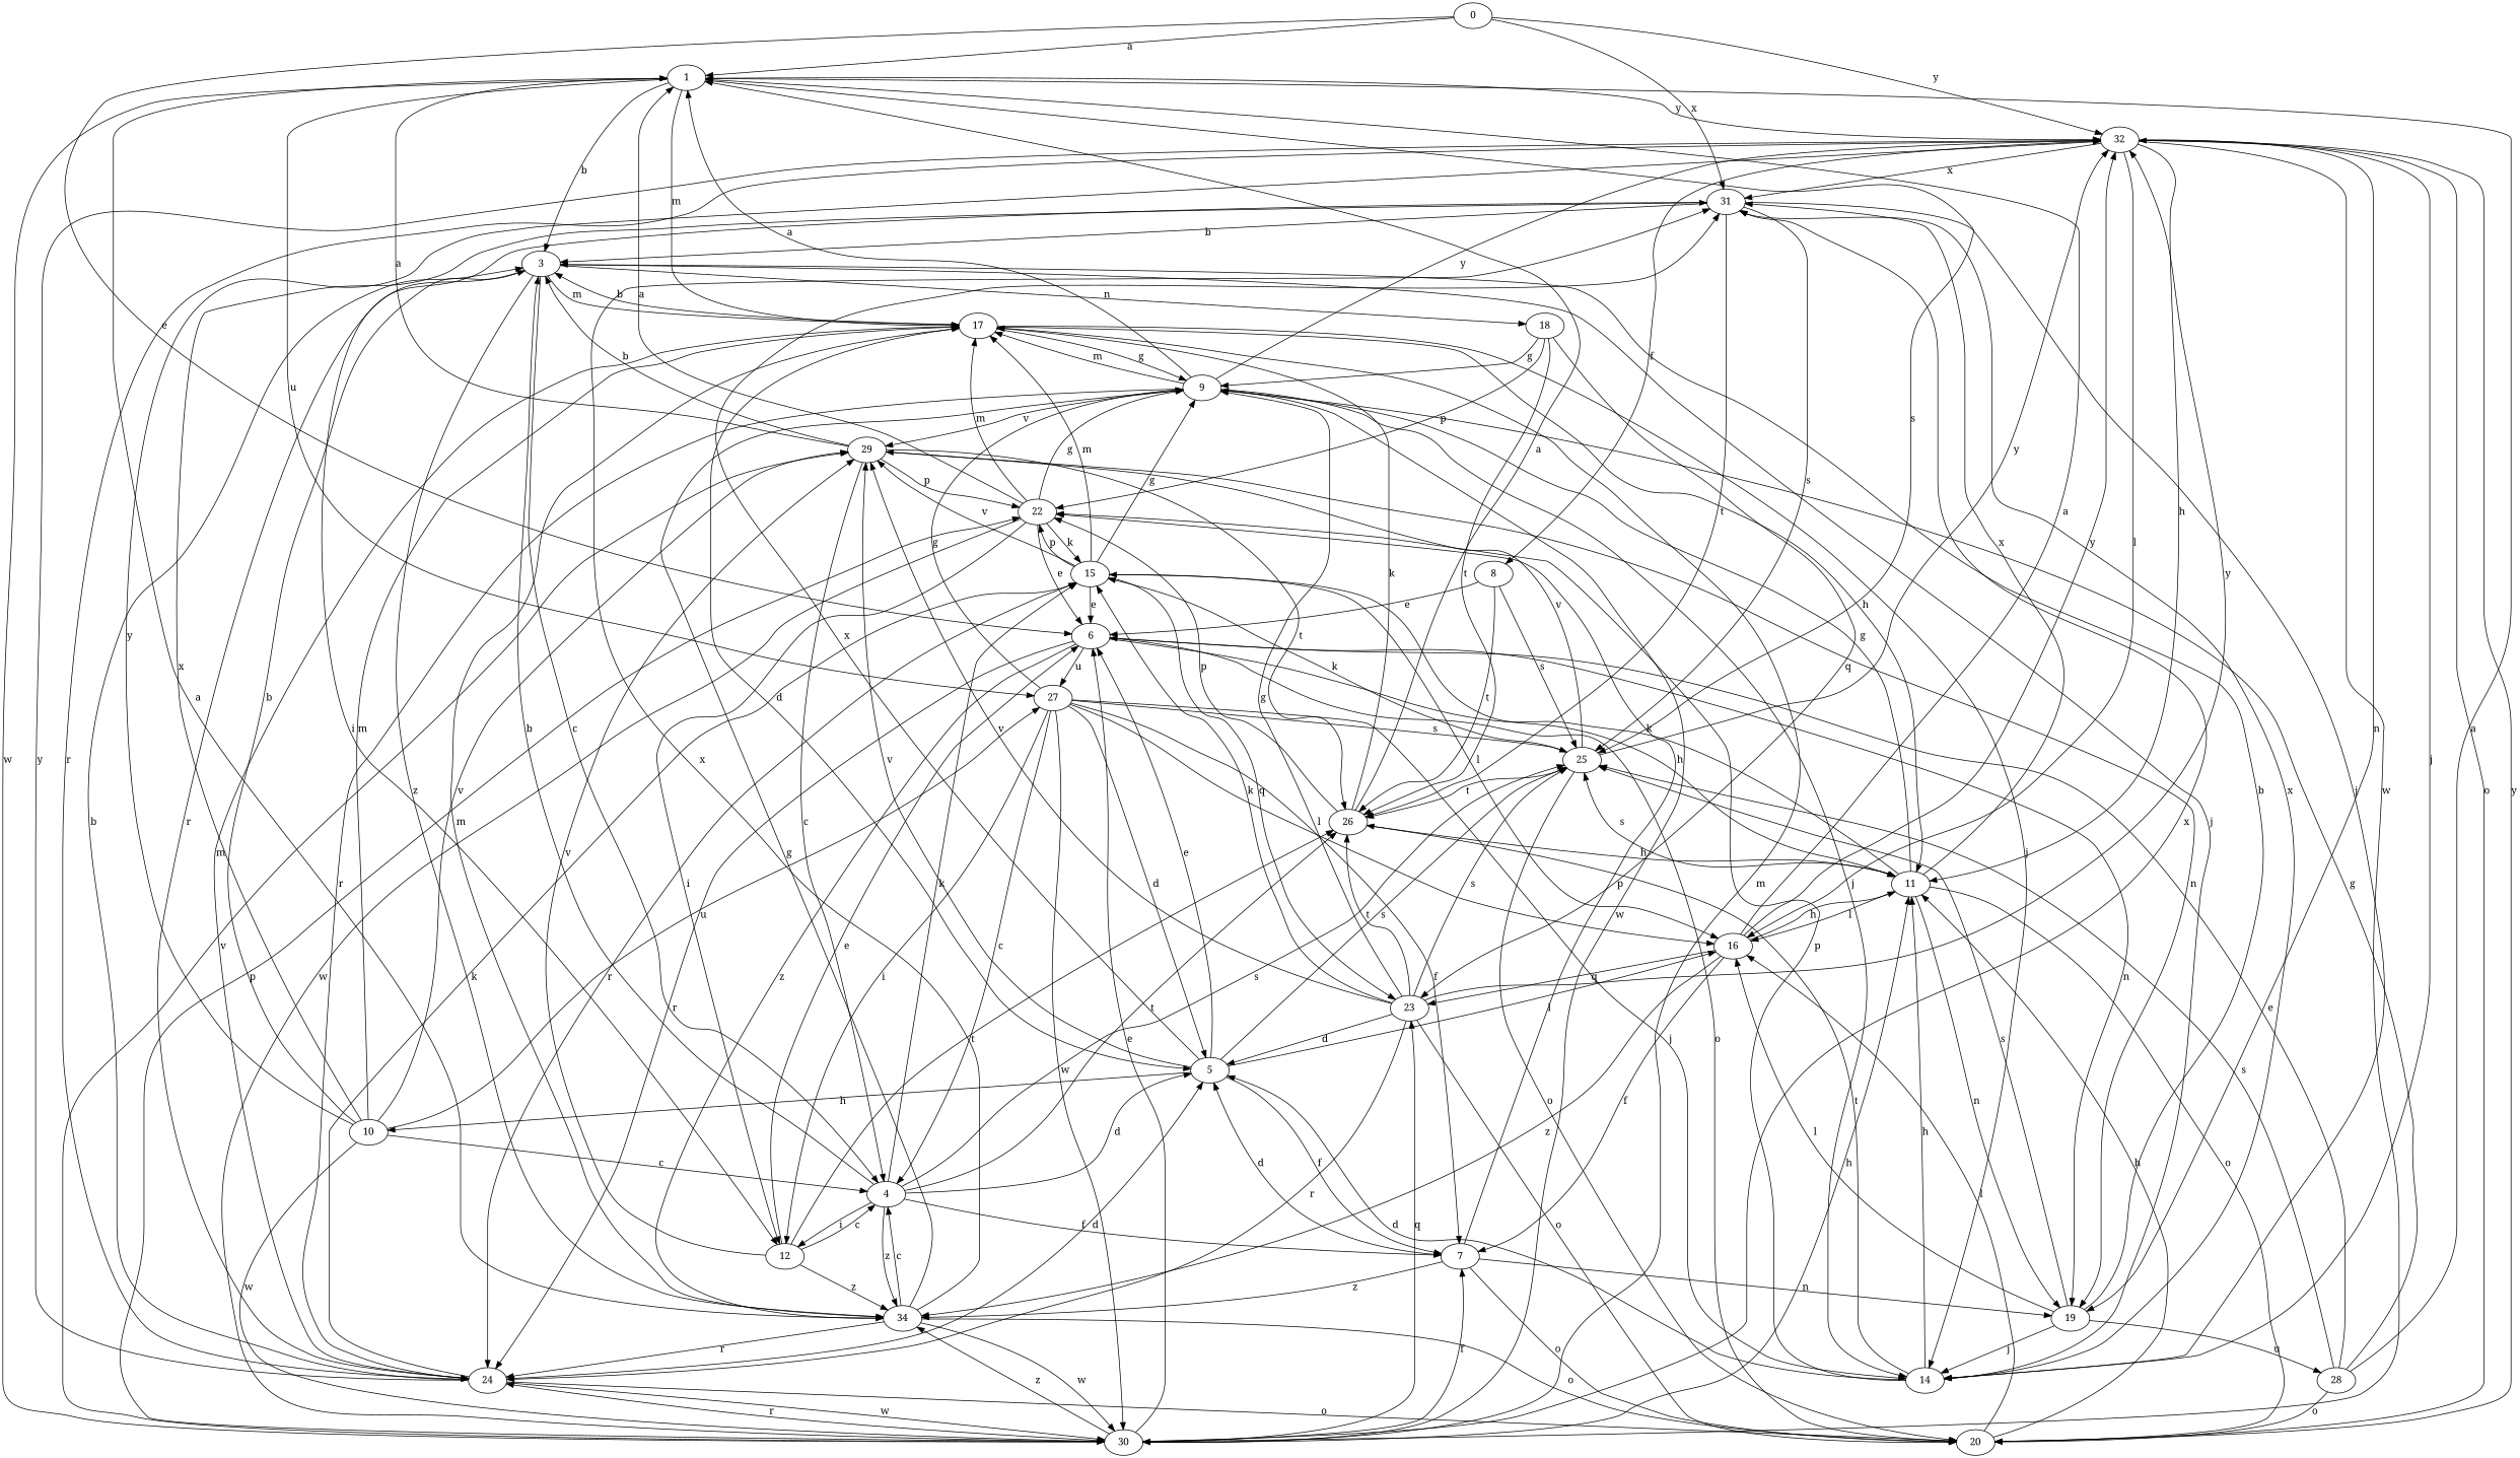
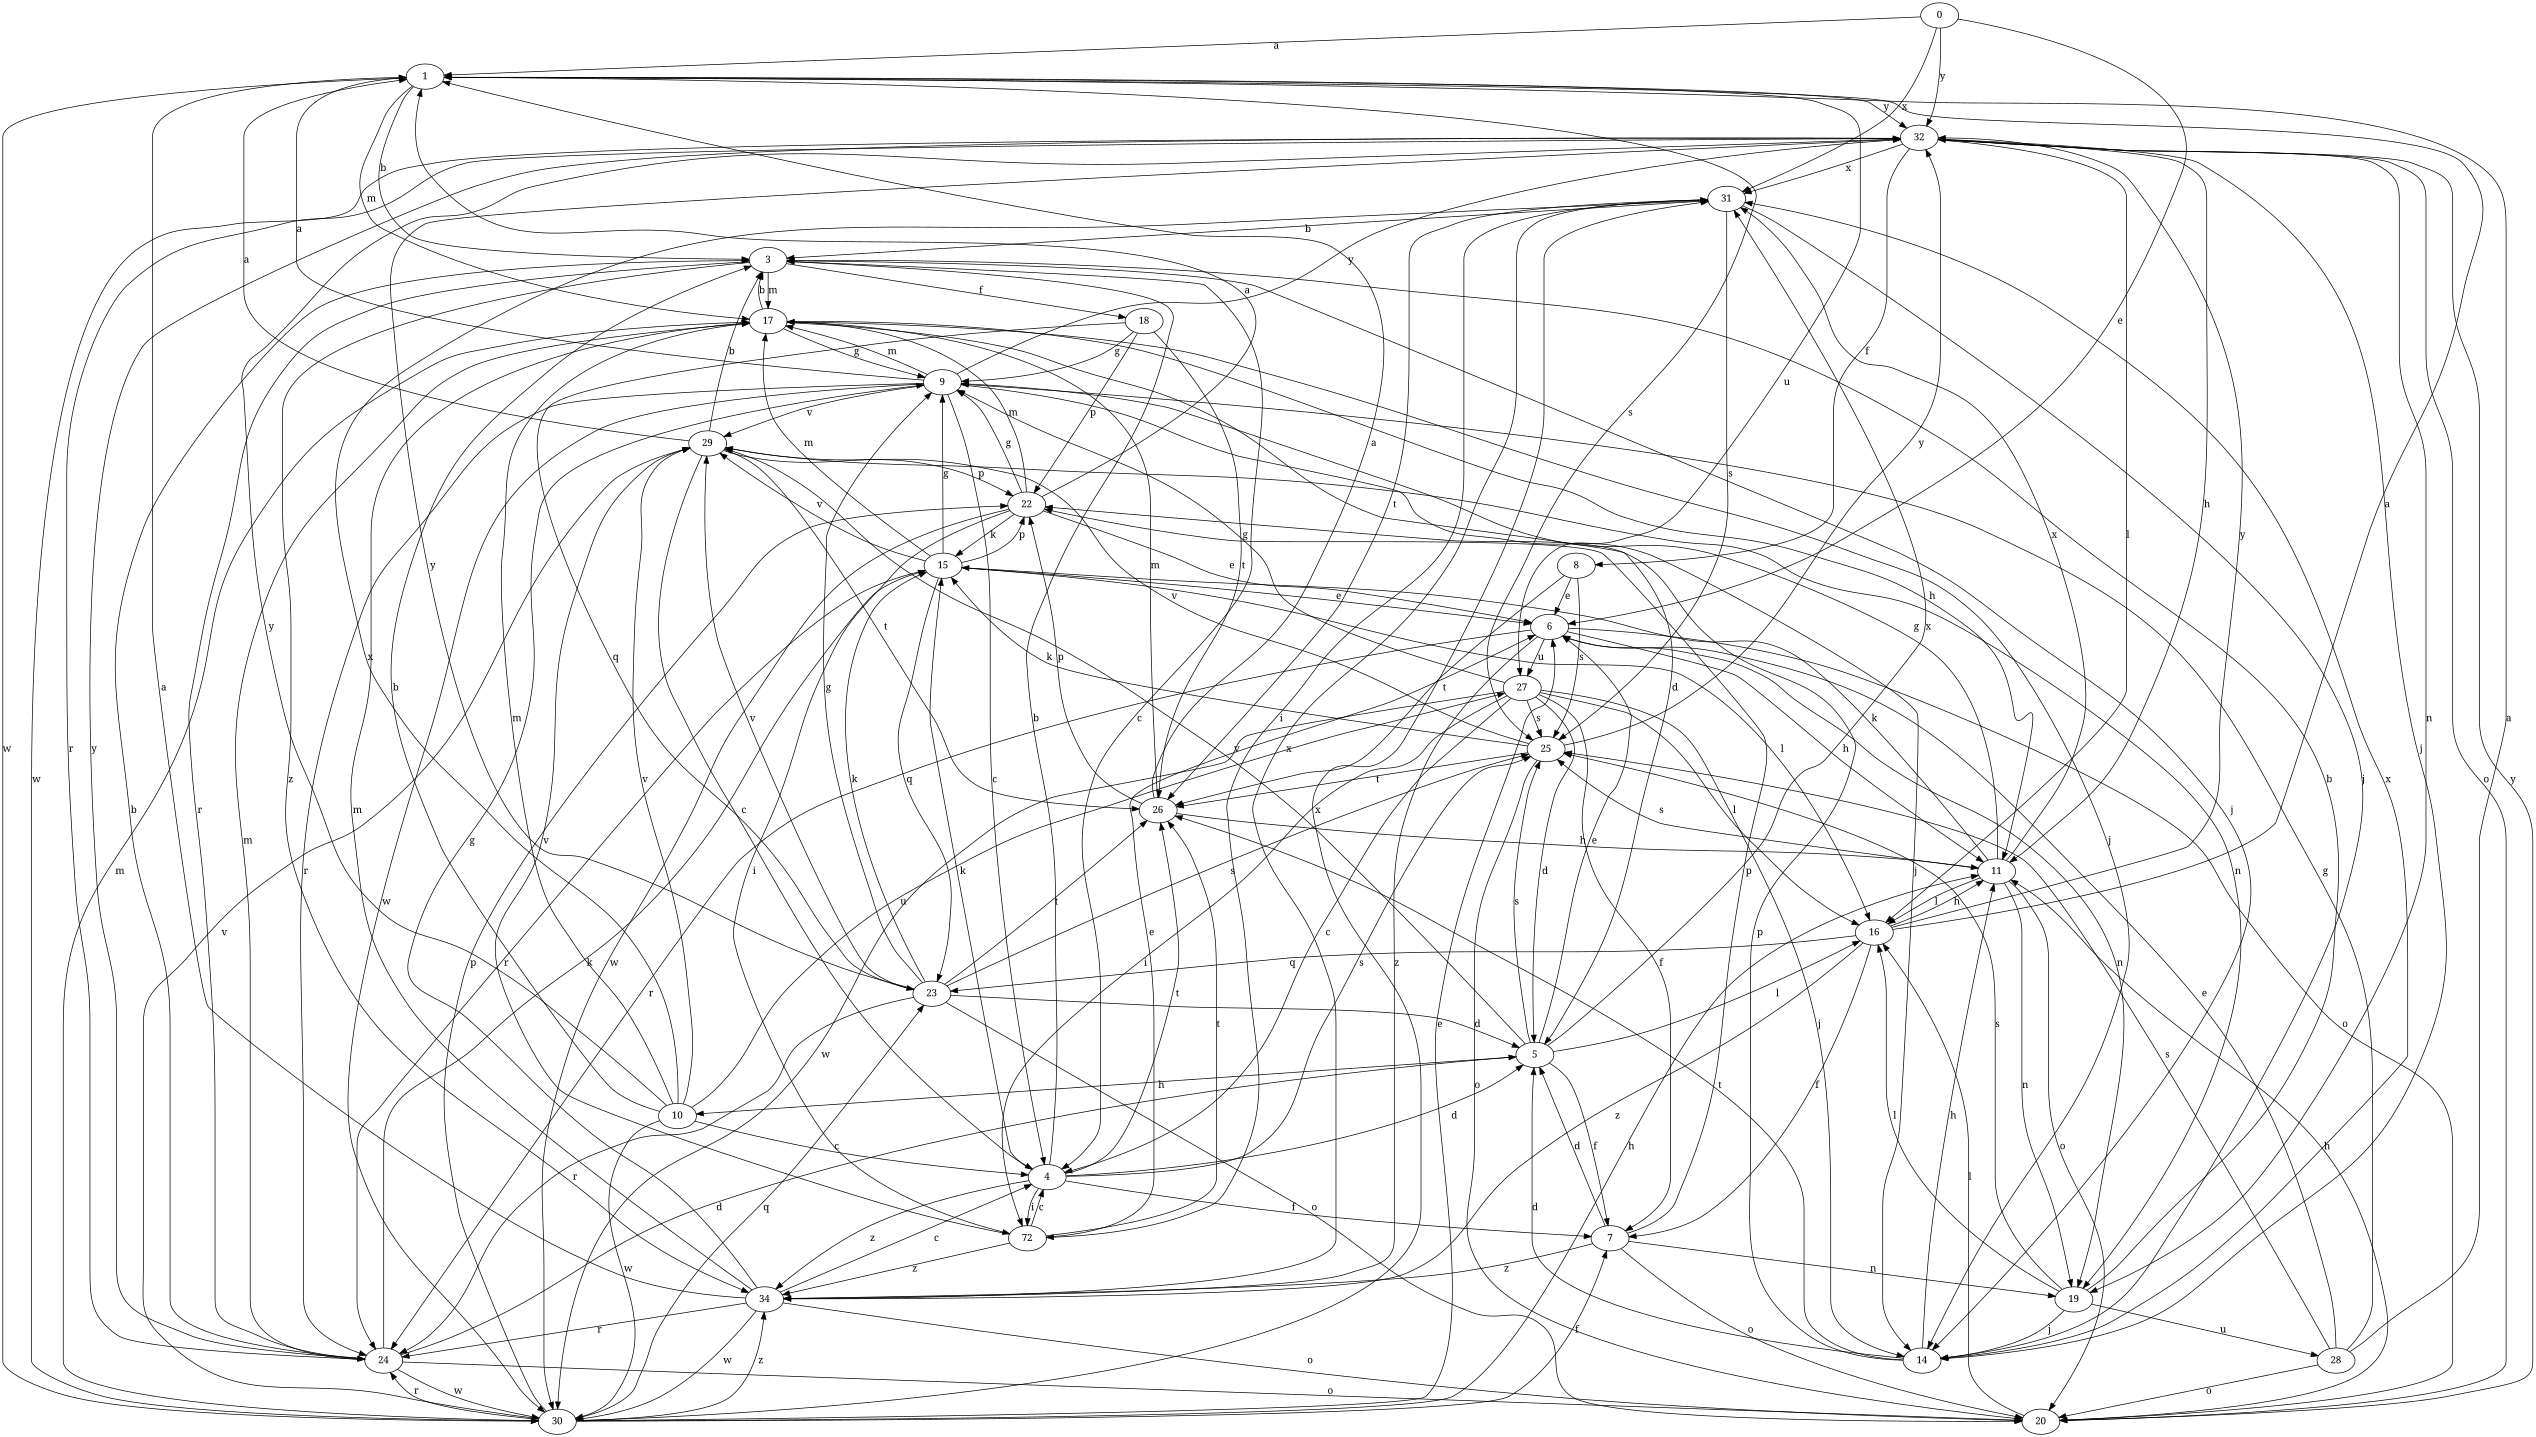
  strict digraph {
    fontname="Noto Serif"
    node [fontname="Noto Serif"]
    edge [fontname="Noto Serif"]
    0
    1
    6
    31
    32
    3
    17
    25
    27
    30
    24
    34
    11
    19
    20
    14
-   12
+   12 [label=72]
    26
    16
    8
    4
    18
    5
    9
    15
    29
    7
    22
    23
    10
    28
    0 -> 1 [label=a]
    0 -> 6 [label=e]
    0 -> 31 [label=x]
    0 -> 32 [label=y]
    1 -> 32 [label=y]
    1 -> 3 [label=b]
    1 -> 17 [label=m]
    1 -> 25 [label=s]
    1 -> 27 [label=u]
    1 -> 30 [label=w]
    6 -> 27 [label=u]
    6 -> 24 [label=r]
    6 -> 34 [label=z]
    6 -> 11 [label=h]
    6 -> 19 [label=n]
    6 -> 20 [label=o]
    31 -> 3 [label=b]
    31 -> 25 [label=s]
    31 -> 14 [label=j]
    31 -> 12 [label=i]
    31 -> 26 [label=t]
    32 -> 31 [label=x]
    32 -> 30 [label=w]
    32 -> 24 [label=r]
    32 -> 11 [label=h]
    32 -> 19 [label=n]
    32 -> 20 [label=o]
    32 -> 14 [label=j]
    32 -> 16 [label=l]
    32 -> 8 [label=f]
    3 -> 17 [label=m]
    3 -> 24 [label=r]
    3 -> 34 [label=z]
    3 -> 14 [label=j]
    3 -> 4 [label=c]
-   3 -> 18 [label=n]
+   3 -> 18 [label=f]
    17 -> 3 [label=b]
    17 -> 11 [label=h]
    17 -> 14 [label=j]
    17 -> 5 [label=d]
    17 -> 9 [label=g]
    25 -> 32 [label=y]
    25 -> 20 [label=o]
    25 -> 26 [label=t]
    25 -> 15 [label=k]
    25 -> 29 [label=v]
    27 -> 25 [label=s]
    27 -> 30 [label=w]
    27 -> 14 [label=j]
    27 -> 12 [label=i]
    27 -> 16 [label=l]
    27 -> 4 [label=c]
    27 -> 5 [label=d]
    27 -> 9 [label=g]
    27 -> 7 [label=f]
    30 -> 6 [label=e]
    30 -> 31 [label=x]
    30 -> 17 [label=m]
    30 -> 24 [label=r]
    30 -> 34 [label=z]
    30 -> 11 [label=h]
    30 -> 29 [label=v]
    30 -> 7 [label=f]
    30 -> 22 [label=p]
    30 -> 23 [label=q]
    24 -> 32 [label=y]
    24 -> 3 [label=b]
    24 -> 17 [label=m]
    24 -> 30 [label=w]
    24 -> 20 [label=o]
    24 -> 5 [label=d]
    24 -> 15 [label=k]
    34 -> 1 [label=a]
    34 -> 31 [label=x]
    34 -> 17 [label=m]
    34 -> 30 [label=w]
    34 -> 24 [label=r]
    34 -> 20 [label=o]
    34 -> 4 [label=c]
    34 -> 9 [label=g]
    11 -> 31 [label=x]
    11 -> 25 [label=s]
    11 -> 19 [label=n]
    11 -> 20 [label=o]
    11 -> 16 [label=l]
    11 -> 9 [label=g]
    11 -> 15 [label=k]
    19 -> 3 [label=b]
    19 -> 25 [label=s]
    19 -> 14 [label=j]
    19 -> 16 [label=l]
    19 -> 28 [label=u]
    20 -> 32 [label=y]
    20 -> 11 [label=h]
    20 -> 16 [label=l]
    14 -> 31 [label=x]
    14 -> 11 [label=h]
    14 -> 26 [label=t]
    14 -> 5 [label=d]
    14 -> 22 [label=p]
    12 -> 6 [label=e]
    12 -> 34 [label=z]
    12 -> 26 [label=t]
    12 -> 4 [label=c]
    12 -> 29 [label=v]
    26 -> 1 [label=a]
-   26 -> 17 [label=k]
+   26 -> 17 [label=m]
    26 -> 11 [label=h]
    26 -> 22 [label=p]
    16 -> 1 [label=a]
    16 -> 32 [label=y]
    16 -> 34 [label=z]
    16 -> 11 [label=h]
    16 -> 7 [label=f]
    16 -> 23 [label=q]
    8 -> 6 [label=e]
    8 -> 25 [label=s]
    8 -> 26 [label=t]
    4 -> 3 [label=b]
    4 -> 25 [label=s]
    4 -> 34 [label=z]
    4 -> 12 [label=i]
    4 -> 26 [label=t]
    4 -> 5 [label=d]
    4 -> 15 [label=k]
    4 -> 7 [label=f]
    18 -> 26 [label=t]
    18 -> 9 [label=g]
    18 -> 22 [label=p]
    18 -> 23 [label=q]
    5 -> 6 [label=e]
    5 -> 31 [label=x]
    5 -> 25 [label=s]
    5 -> 16 [label=l]
    5 -> 29 [label=v]
    5 -> 7 [label=f]
    5 -> 10 [label=h]
    9 -> 1 [label=a]
    9 -> 32 [label=y]
    9 -> 17 [label=m]
    9 -> 30 [label=w]
    9 -> 24 [label=r]
    9 -> 14 [label=j]
+   9 -> 4 [label=c]
    9 -> 29 [label=v]
    15 -> 6 [label=e]
    15 -> 17 [label=m]
    15 -> 24 [label=r]
    15 -> 16 [label=l]
    15 -> 9 [label=g]
    15 -> 29 [label=v]
    15 -> 22 [label=p]
    15 -> 23 [label=q]
    29 -> 1 [label=a]
    29 -> 3 [label=b]
    29 -> 19 [label=n]
    29 -> 26 [label=t]
    29 -> 4 [label=c]
    29 -> 22 [label=p]
    7 -> 34 [label=z]
    7 -> 19 [label=n]
    7 -> 20 [label=o]
    7 -> 5 [label=d]
    7 -> 22 [label=p]
    22 -> 1 [label=a]
    22 -> 6 [label=e]
    22 -> 17 [label=m]
    22 -> 30 [label=w]
    22 -> 12 [label=i]
    22 -> 9 [label=g]
    22 -> 15 [label=k]
    23 -> 32 [label=y]
    23 -> 25 [label=s]
    23 -> 24 [label=r]
    23 -> 20 [label=o]
    23 -> 26 [label=t]
    23 -> 5 [label=d]
    23 -> 9 [label=g]
    23 -> 15 [label=k]
    23 -> 29 [label=v]
    10 -> 31 [label=x]
    10 -> 32 [label=y]
    10 -> 3 [label=b]
    10 -> 17 [label=m]
    10 -> 27 [label=u]
    10 -> 30 [label=w]
    10 -> 4 [label=c]
    10 -> 29 [label=v]
    28 -> 1 [label=a]
    28 -> 6 [label=e]
    28 -> 25 [label=s]
    28 -> 20 [label=o]
    28 -> 9 [label=g]
  }
